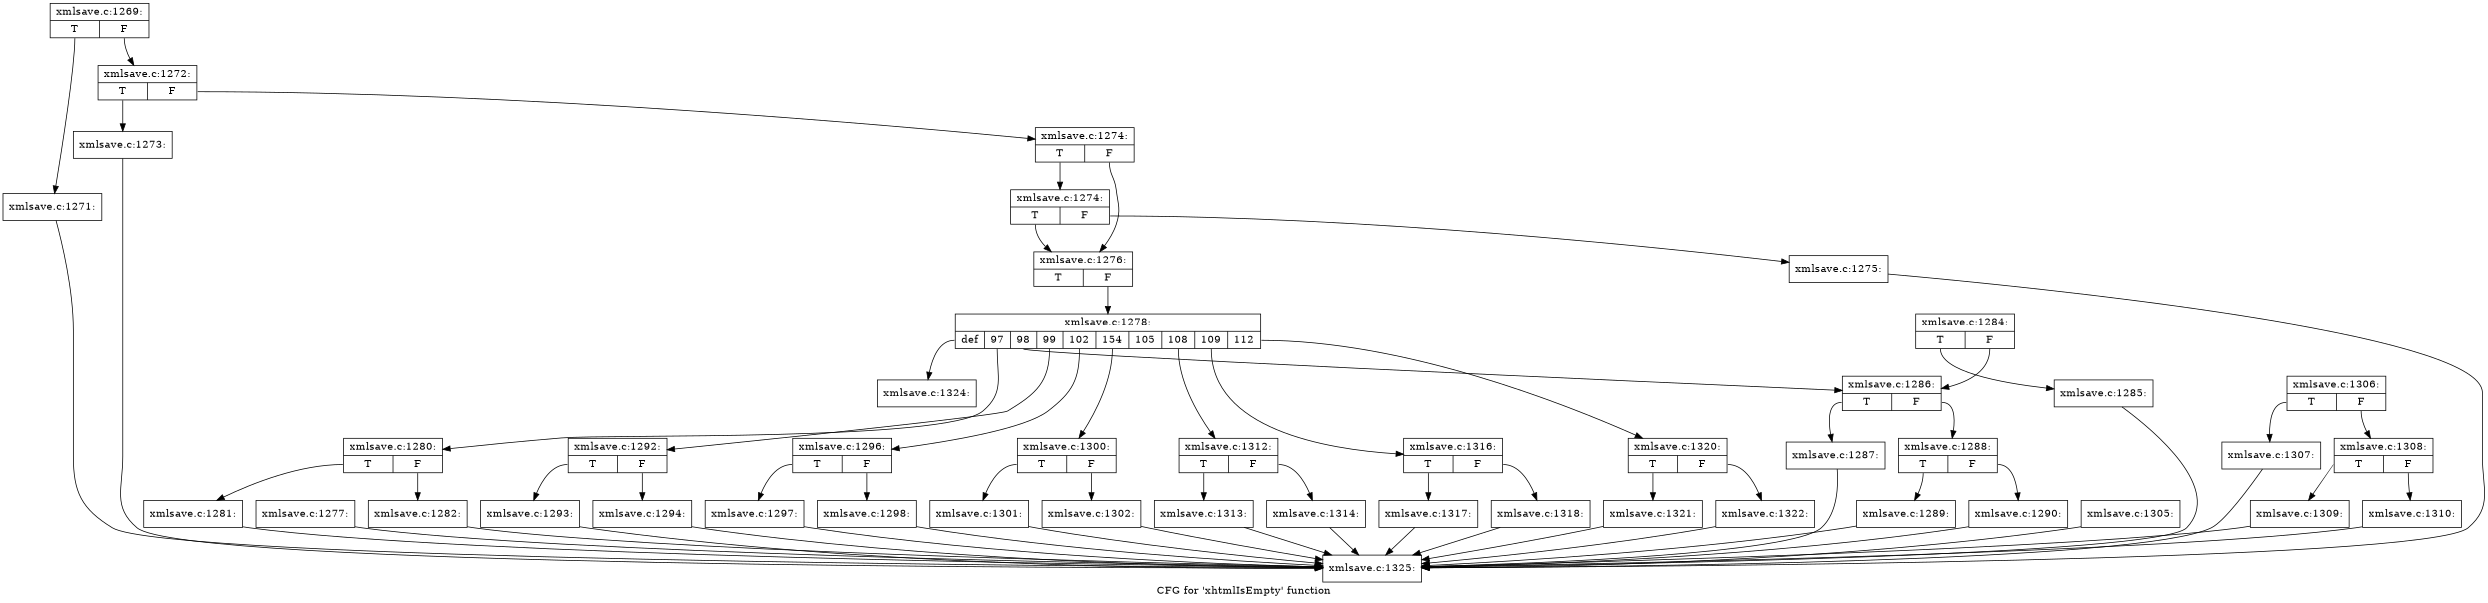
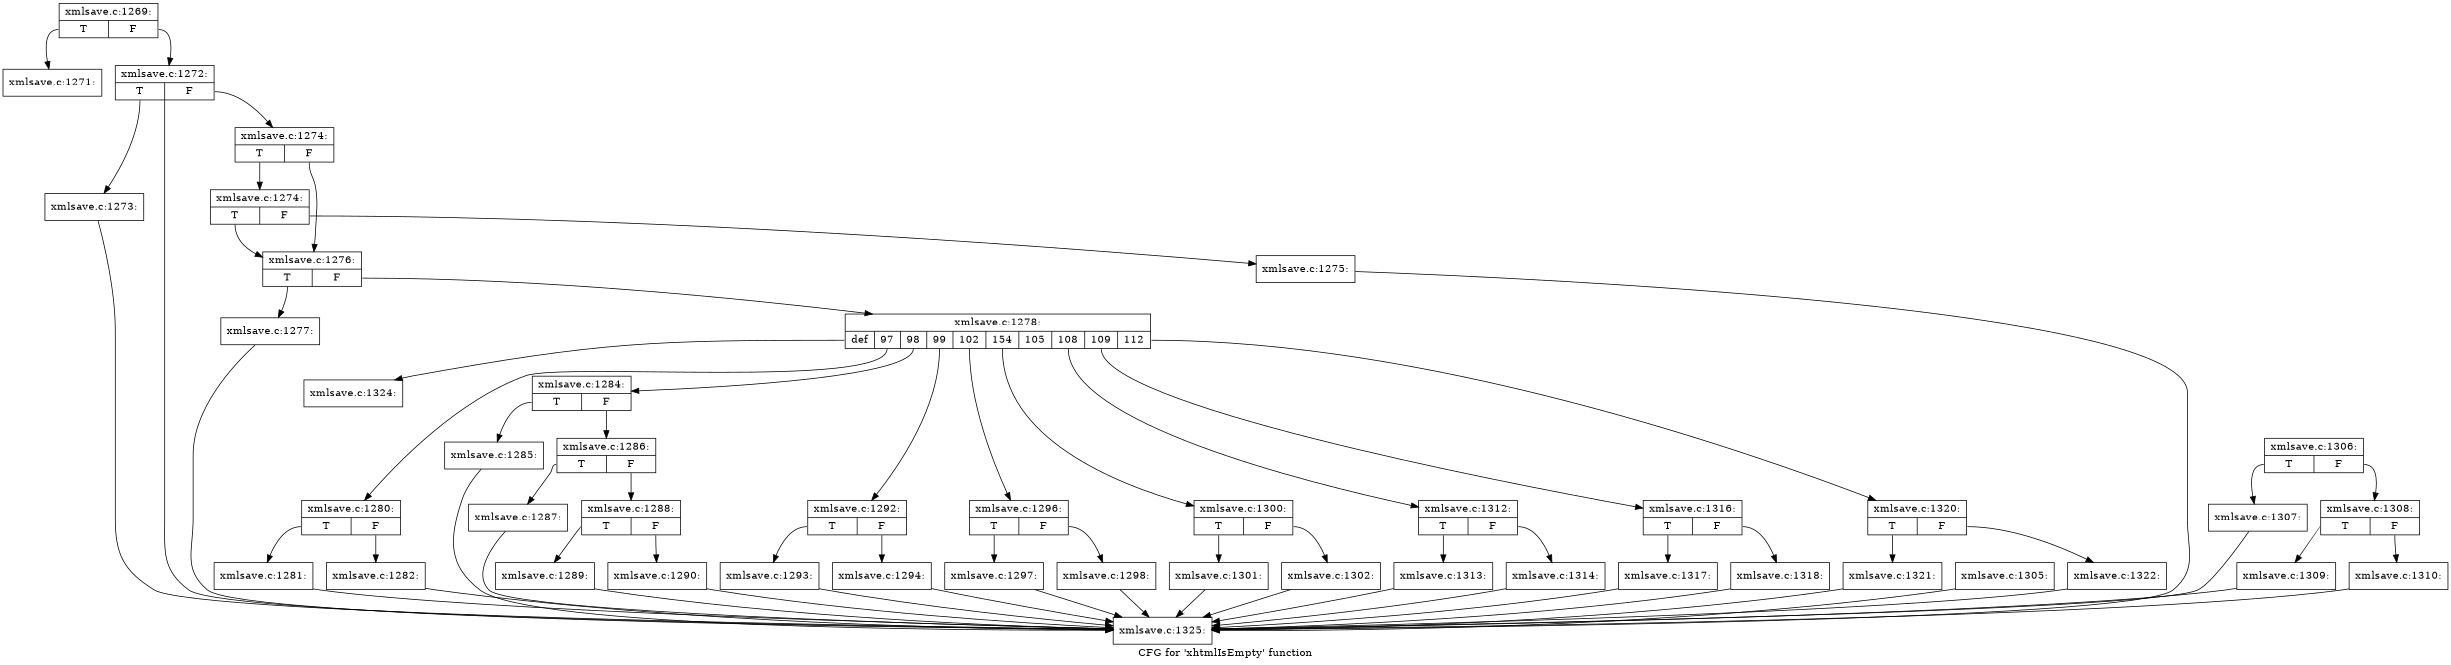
  digraph {
    label="CFG for 'xhtmlIsEmpty' function"
    node [shape=record]
    n1 [label="{xmlsave.c:1269:|{<s0>T|<s1>F}}"]
    n2 [label="{xmlsave.c:1271:}"]
    n3 [label="{xmlsave.c:1272:|{<s0>T|<s1>F}}"]
    n4 [label="{xmlsave.c:1325:}"]
    n5 [label="{xmlsave.c:1273:}"]
    n6 [label="{xmlsave.c:1274:|{<s0>T|<s1>F}}"]
    n7 [label="{xmlsave.c:1274:|{<s0>T|<s1>F}}"]
    n8 [label="{xmlsave.c:1276:|{<s0>T|<s1>F}}"]
    n9 [label="{xmlsave.c:1275:}"]
    n10 [label="{xmlsave.c:1277:}"]
    n11 [label="{xmlsave.c:1278:|{<s0>def|<s1>97|<s2>98|<s3>99|<s4>102|<s5>154|<s6>105|<s7>108|<s8>109|<s9>112}}"]
    n12 [label="{xmlsave.c:1324:}"]
    n13 [label="{xmlsave.c:1280:|{<s0>T|<s1>F}}"]
    n14 [label="{xmlsave.c:1284:|{<s0>T|<s1>F}}"]
    n15 [label="{xmlsave.c:1292:|{<s0>T|<s1>F}}"]
    n16 [label="{xmlsave.c:1296:|{<s0>T|<s1>F}}"]
    n17 [label="{xmlsave.c:1300:|{<s0>T|<s1>F}}"]
    n18 [label="{xmlsave.c:1312:|{<s0>T|<s1>F}}"]
    n19 [label="{xmlsave.c:1316:|{<s0>T|<s1>F}}"]
    n20 [label="{xmlsave.c:1320:|{<s0>T|<s1>F}}"]
    n21 [label="{xmlsave.c:1281:}"]
    n22 [label="{xmlsave.c:1282:}"]
    n23 [label="{xmlsave.c:1285:}"]
    n24 [label="{xmlsave.c:1286:|{<s0>T|<s1>F}}"]
    n25 [label="{xmlsave.c:1293:}"]
    n26 [label="{xmlsave.c:1294:}"]
    n27 [label="{xmlsave.c:1297:}"]
    n28 [label="{xmlsave.c:1298:}"]
    n29 [label="{xmlsave.c:1301:}"]
    n30 [label="{xmlsave.c:1302:}"]
    n31 [label="{xmlsave.c:1313:}"]
    n32 [label="{xmlsave.c:1314:}"]
    n33 [label="{xmlsave.c:1317:}"]
    n34 [label="{xmlsave.c:1318:}"]
    n35 [label="{xmlsave.c:1321:}"]
    n36 [label="{xmlsave.c:1322:}"]
    n37 [label="{xmlsave.c:1287:}"]
    n38 [label="{xmlsave.c:1288:|{<s0>T|<s1>F}}"]
    n39 [label="{xmlsave.c:1305:}"]
    n40 [label="{xmlsave.c:1306:|{<s0>T|<s1>F}}"]
    n41 [label="{xmlsave.c:1307:}"]
    n42 [label="{xmlsave.c:1308:|{<s0>T|<s1>F}}"]
    n43 [label="{xmlsave.c:1289:}"]
    n44 [label="{xmlsave.c:1290:}"]
    n45 [label="{xmlsave.c:1309:}"]
    n46 [label="{xmlsave.c:1310:}"]
    n1 -> n2 [tailport=s0]
    n1 -> n3 [tailport=s1]
-   n2 -> n4
+   n3 -> n4
    n3 -> n5 [tailport=s0]
    n3 -> n6 [tailport=s1]
    n5 -> n4
    n6 -> n7 [tailport=s0]
    n6 -> n8 [tailport=s1]
    n7 -> n8 [tailport=s0]
    n7 -> n9 [tailport=s1]
+   n8 -> n10 [tailport=s0]
    n8 -> n11 [tailport=s1]
    n9 -> n4
    n10 -> n4
    n11 -> n12 [tailport=s0]
    n11 -> n13 [tailport=s1]
-   n11 -> n24 [tailport=s2]
+   n11 -> n14 [tailport=s2]
    n11 -> n15 [tailport=s3]
    n11 -> n16 [tailport=s4]
    n11 -> n17 [tailport=s5]
    n11 -> n18 [tailport=s7]
    n11 -> n19 [tailport=s8]
    n11 -> n20 [tailport=s9]
    n13 -> n21 [tailport=s0]
    n13 -> n22 [tailport=s1]
    n14 -> n23 [tailport=s0]
    n14 -> n24 [tailport=s1]
    n15 -> n25 [tailport=s0]
    n15 -> n26 [tailport=s1]
    n16 -> n27 [tailport=s0]
    n16 -> n28 [tailport=s1]
    n17 -> n29 [tailport=s0]
    n17 -> n30 [tailport=s1]
    n18 -> n31 [tailport=s0]
    n18 -> n32 [tailport=s1]
    n19 -> n33 [tailport=s0]
    n19 -> n34 [tailport=s1]
    n20 -> n35 [tailport=s0]
    n20 -> n36 [tailport=s1]
    n21 -> n4
    n22 -> n4
    n23 -> n4
    n24 -> n37 [tailport=s0]
    n24 -> n38 [tailport=s1]
    n25 -> n4
    n26 -> n4
    n27 -> n4
    n28 -> n4
    n29 -> n4
    n30 -> n4
    n31 -> n4
    n32 -> n4
    n33 -> n4
    n34 -> n4
    n35 -> n4
    n36 -> n4
    n37 -> n4
    n38 -> n43 [tailport=s0]
    n38 -> n44 [tailport=s1]
    n39 -> n4
    n40 -> n41 [tailport=s0]
    n40 -> n42 [tailport=s1]
    n41 -> n4
    n42 -> n45 [tailport=s0]
    n42 -> n46 [tailport=s1]
    n43 -> n4
    n44 -> n4
    n45 -> n4
    n46 -> n4
  }
